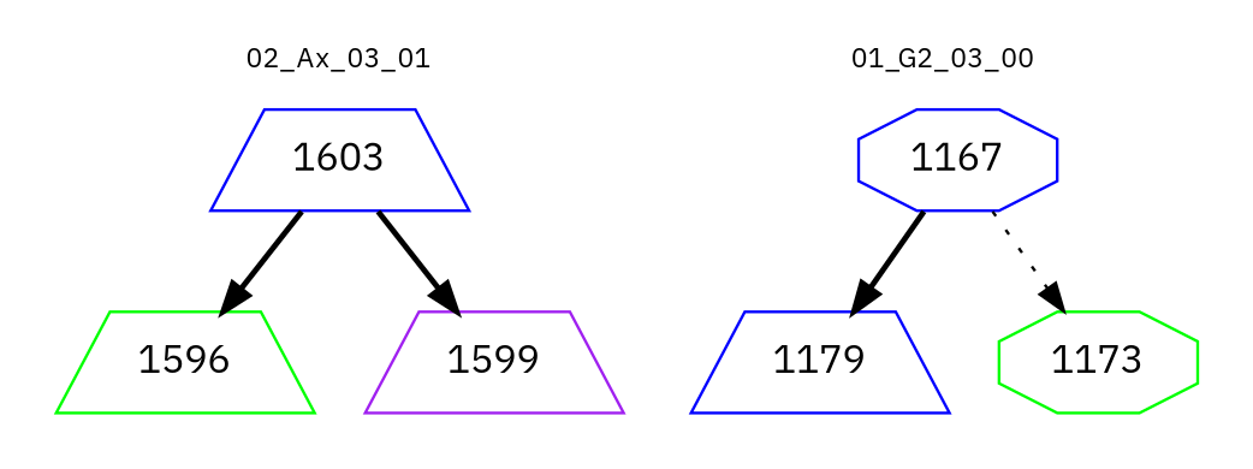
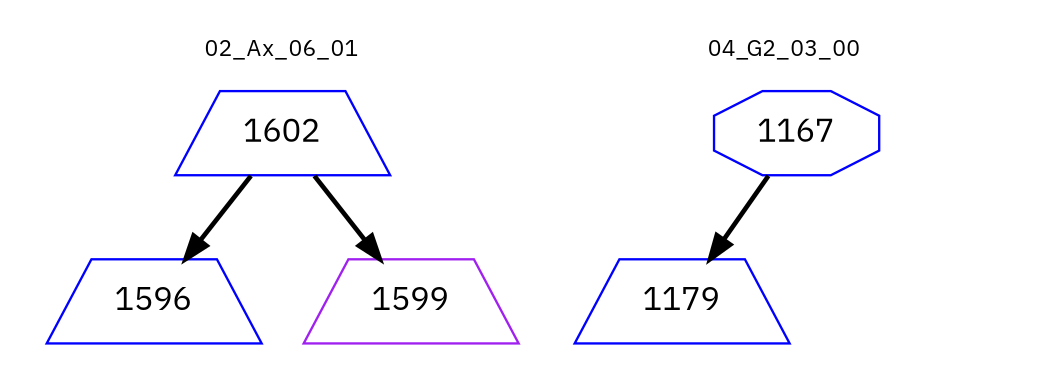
  digraph {
    fontname="IBM Plex Sans"
    node [color=blue fontname="IBM Plex Sans" shape=trapezium]
    edge [color=black fontname="IBM Plex Sans" style=bold]
-   n1 [label=1603]
-   n2 [color=green label=1596]
+   n1 [label=1602]
+   n2 [label=1596]
    n3 [color=purple label=1599]
    n4 [label=1167 shape=octagon]
    n5 [label=1179]
-   n6 [color=green label=1173 shape=octagon]
    subgraph cluster_1 {
      color=white
      fontsize=10
-     label="02_Ax_03_01"
+     label="02_Ax_06_01"
      n1
      n2
      n3
    }
    subgraph cluster_2 {
      color=white
      fontsize=10
-     label="01_G2_03_00"
+     label="04_G2_03_00"
      n4
      n5
-     n6
    }
    n1 -> n2
    n1 -> n3
    n4 -> n5
-   n4 -> n6 [style=dotted]
  }
